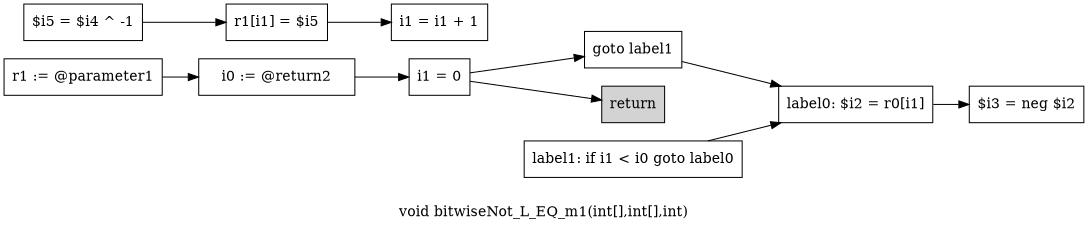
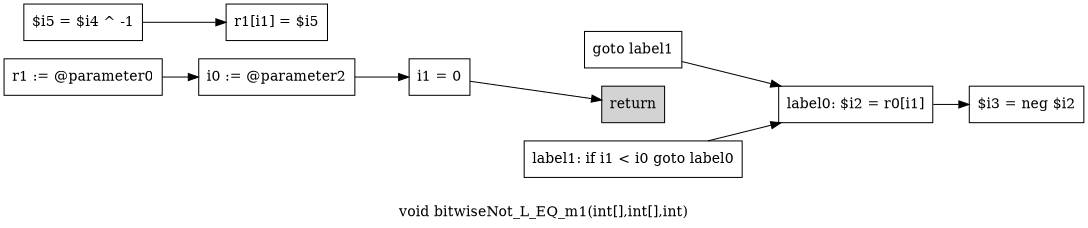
  digraph {
    label="void bitwiseNot_L_EQ_m1(int[],int[],int)"
    rankdir=LR
    node [shape=box]
-   n1 [label="r1 := @parameter1"]
-   n2 [label="i0 := @return2"]
+   n1 [label="r1 := @parameter0"]
+   n2 [label="i0 := @parameter2"]
    n3 [label="i1 = 0"]
    n4 [label="goto label1"]
    n5 [fillcolor=lightgray label=return style=filled]
    n6 [label="label0: $i2 = r0[i1]"]
    n7 [label="label1: if i1 < i0 goto label0"]
    n8 [label="$i3 = neg $i2"]
    n9 [label="$i5 = $i4 ^ -1"]
    n10 [label="r1[i1] = $i5"]
-   n11 [label="i1 = i1 + 1"]
    n1 -> n2
    n2 -> n3
-   n3 -> n4
    n3 -> n5
    n4 -> n6
    n6 -> n8
    n7 -> n6
    n9 -> n10
-   n10 -> n11
  }
